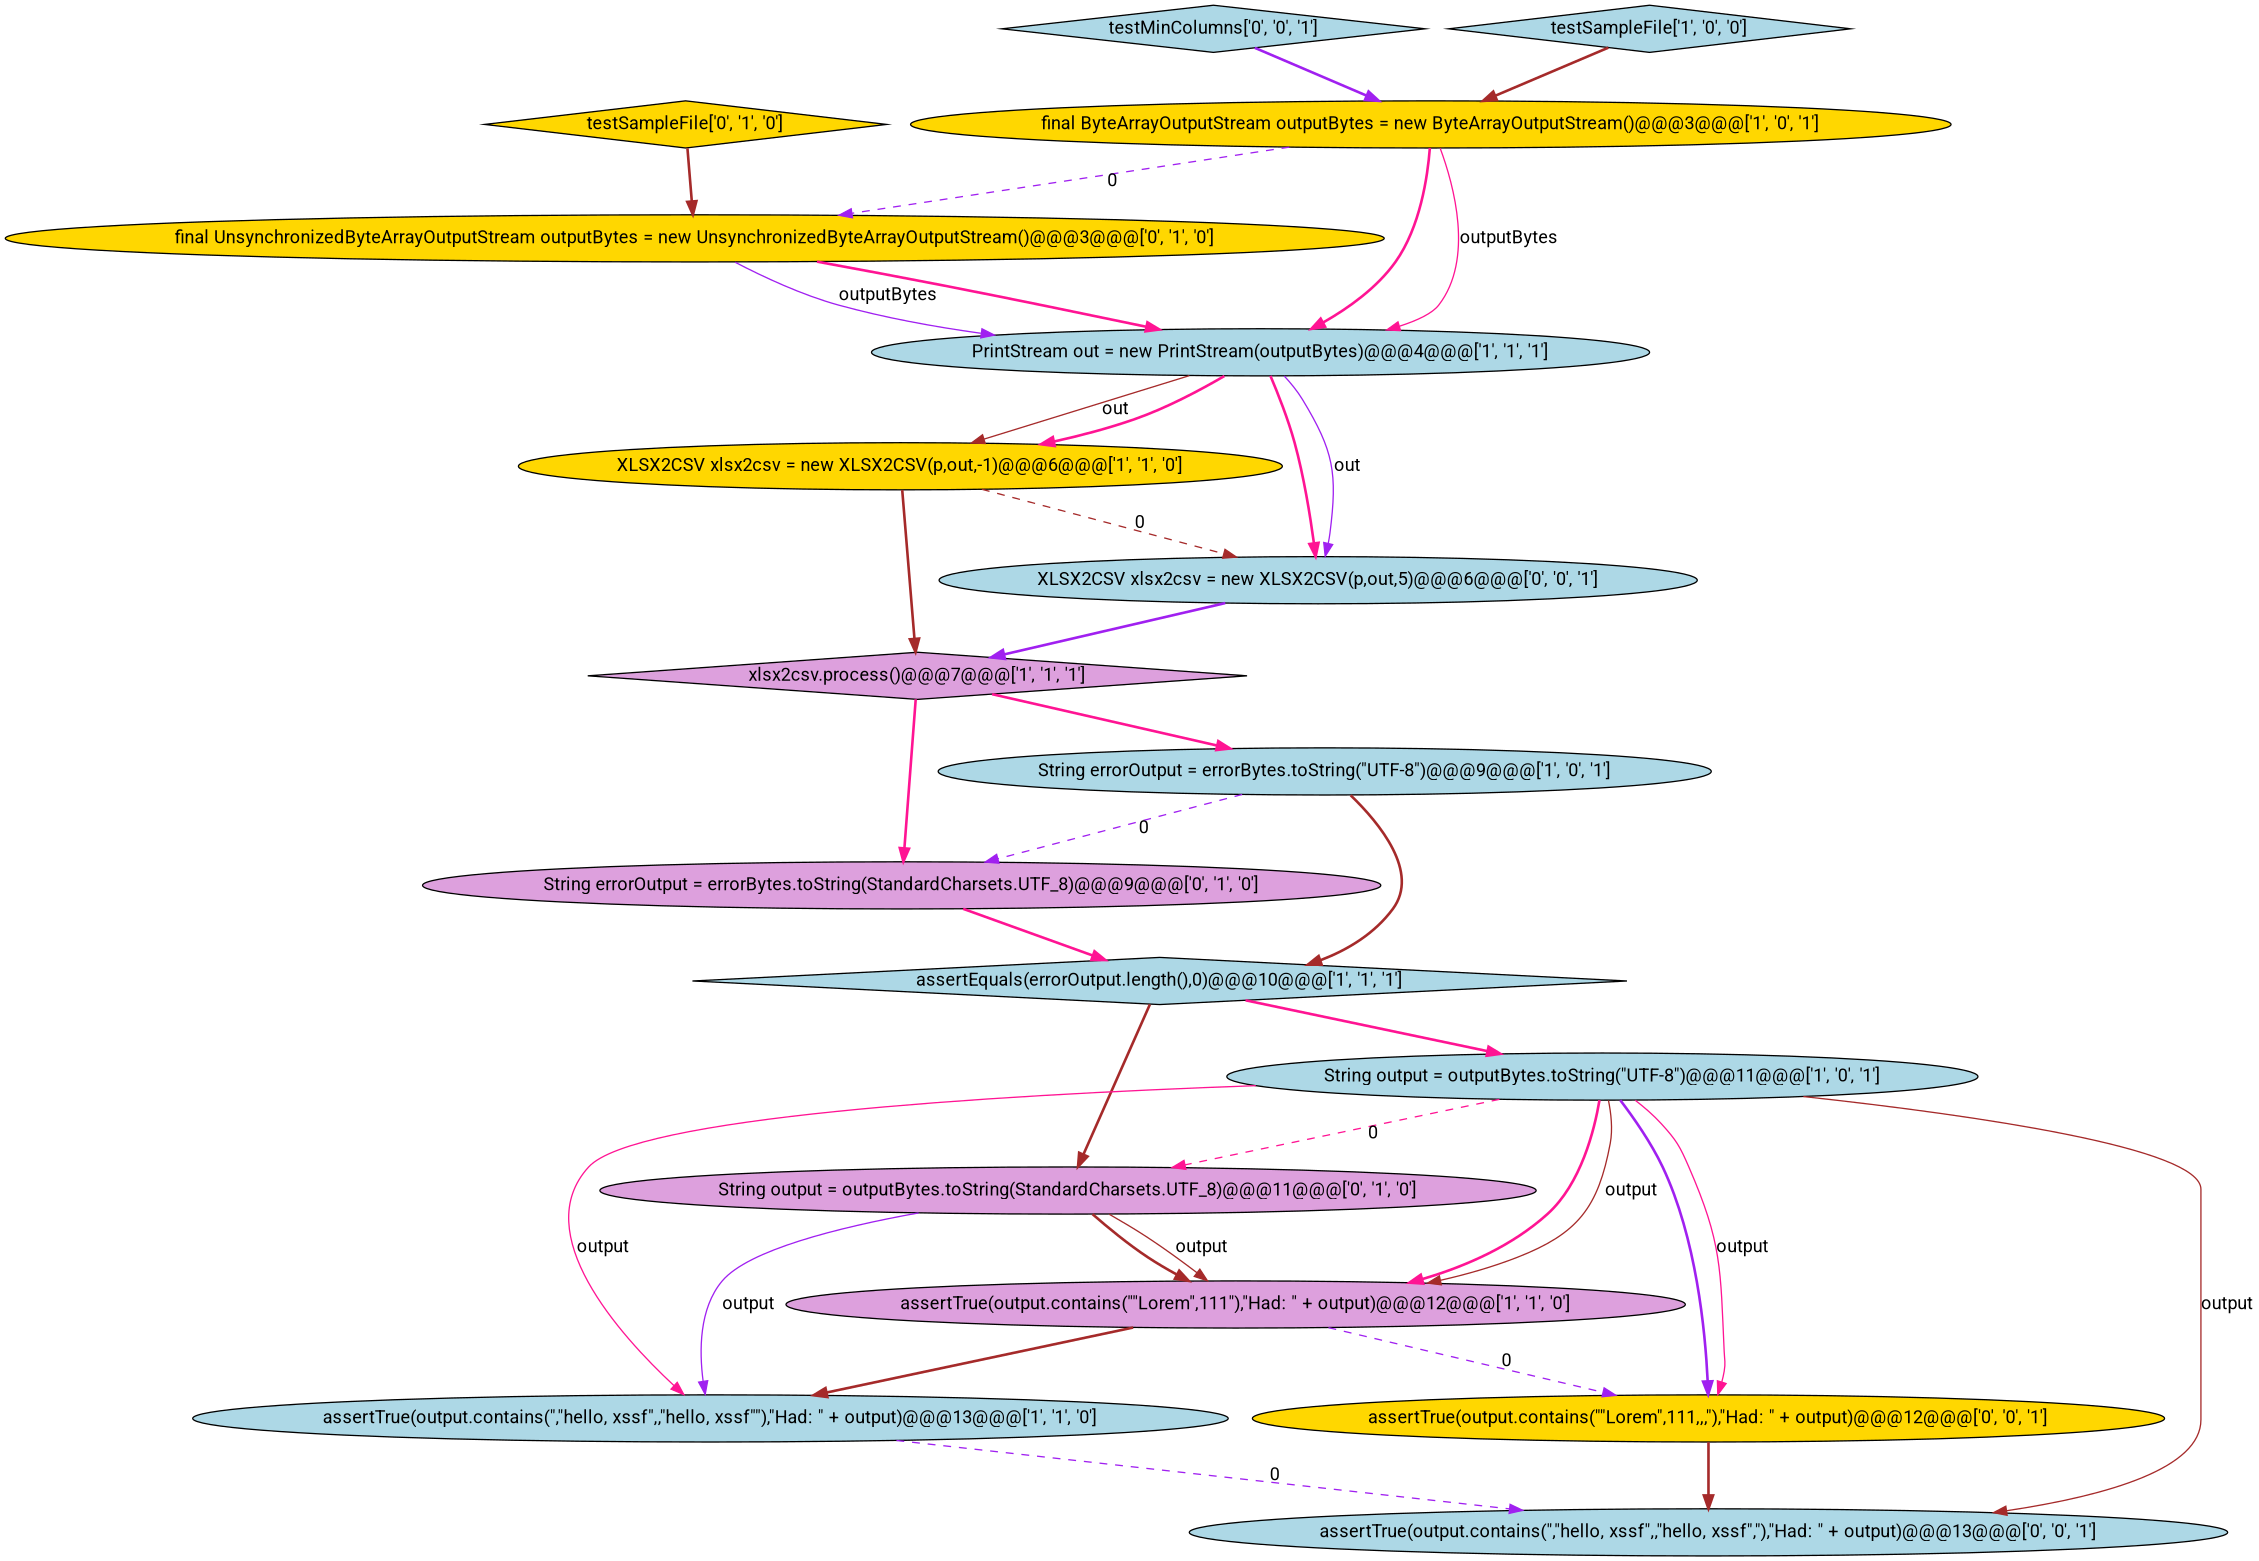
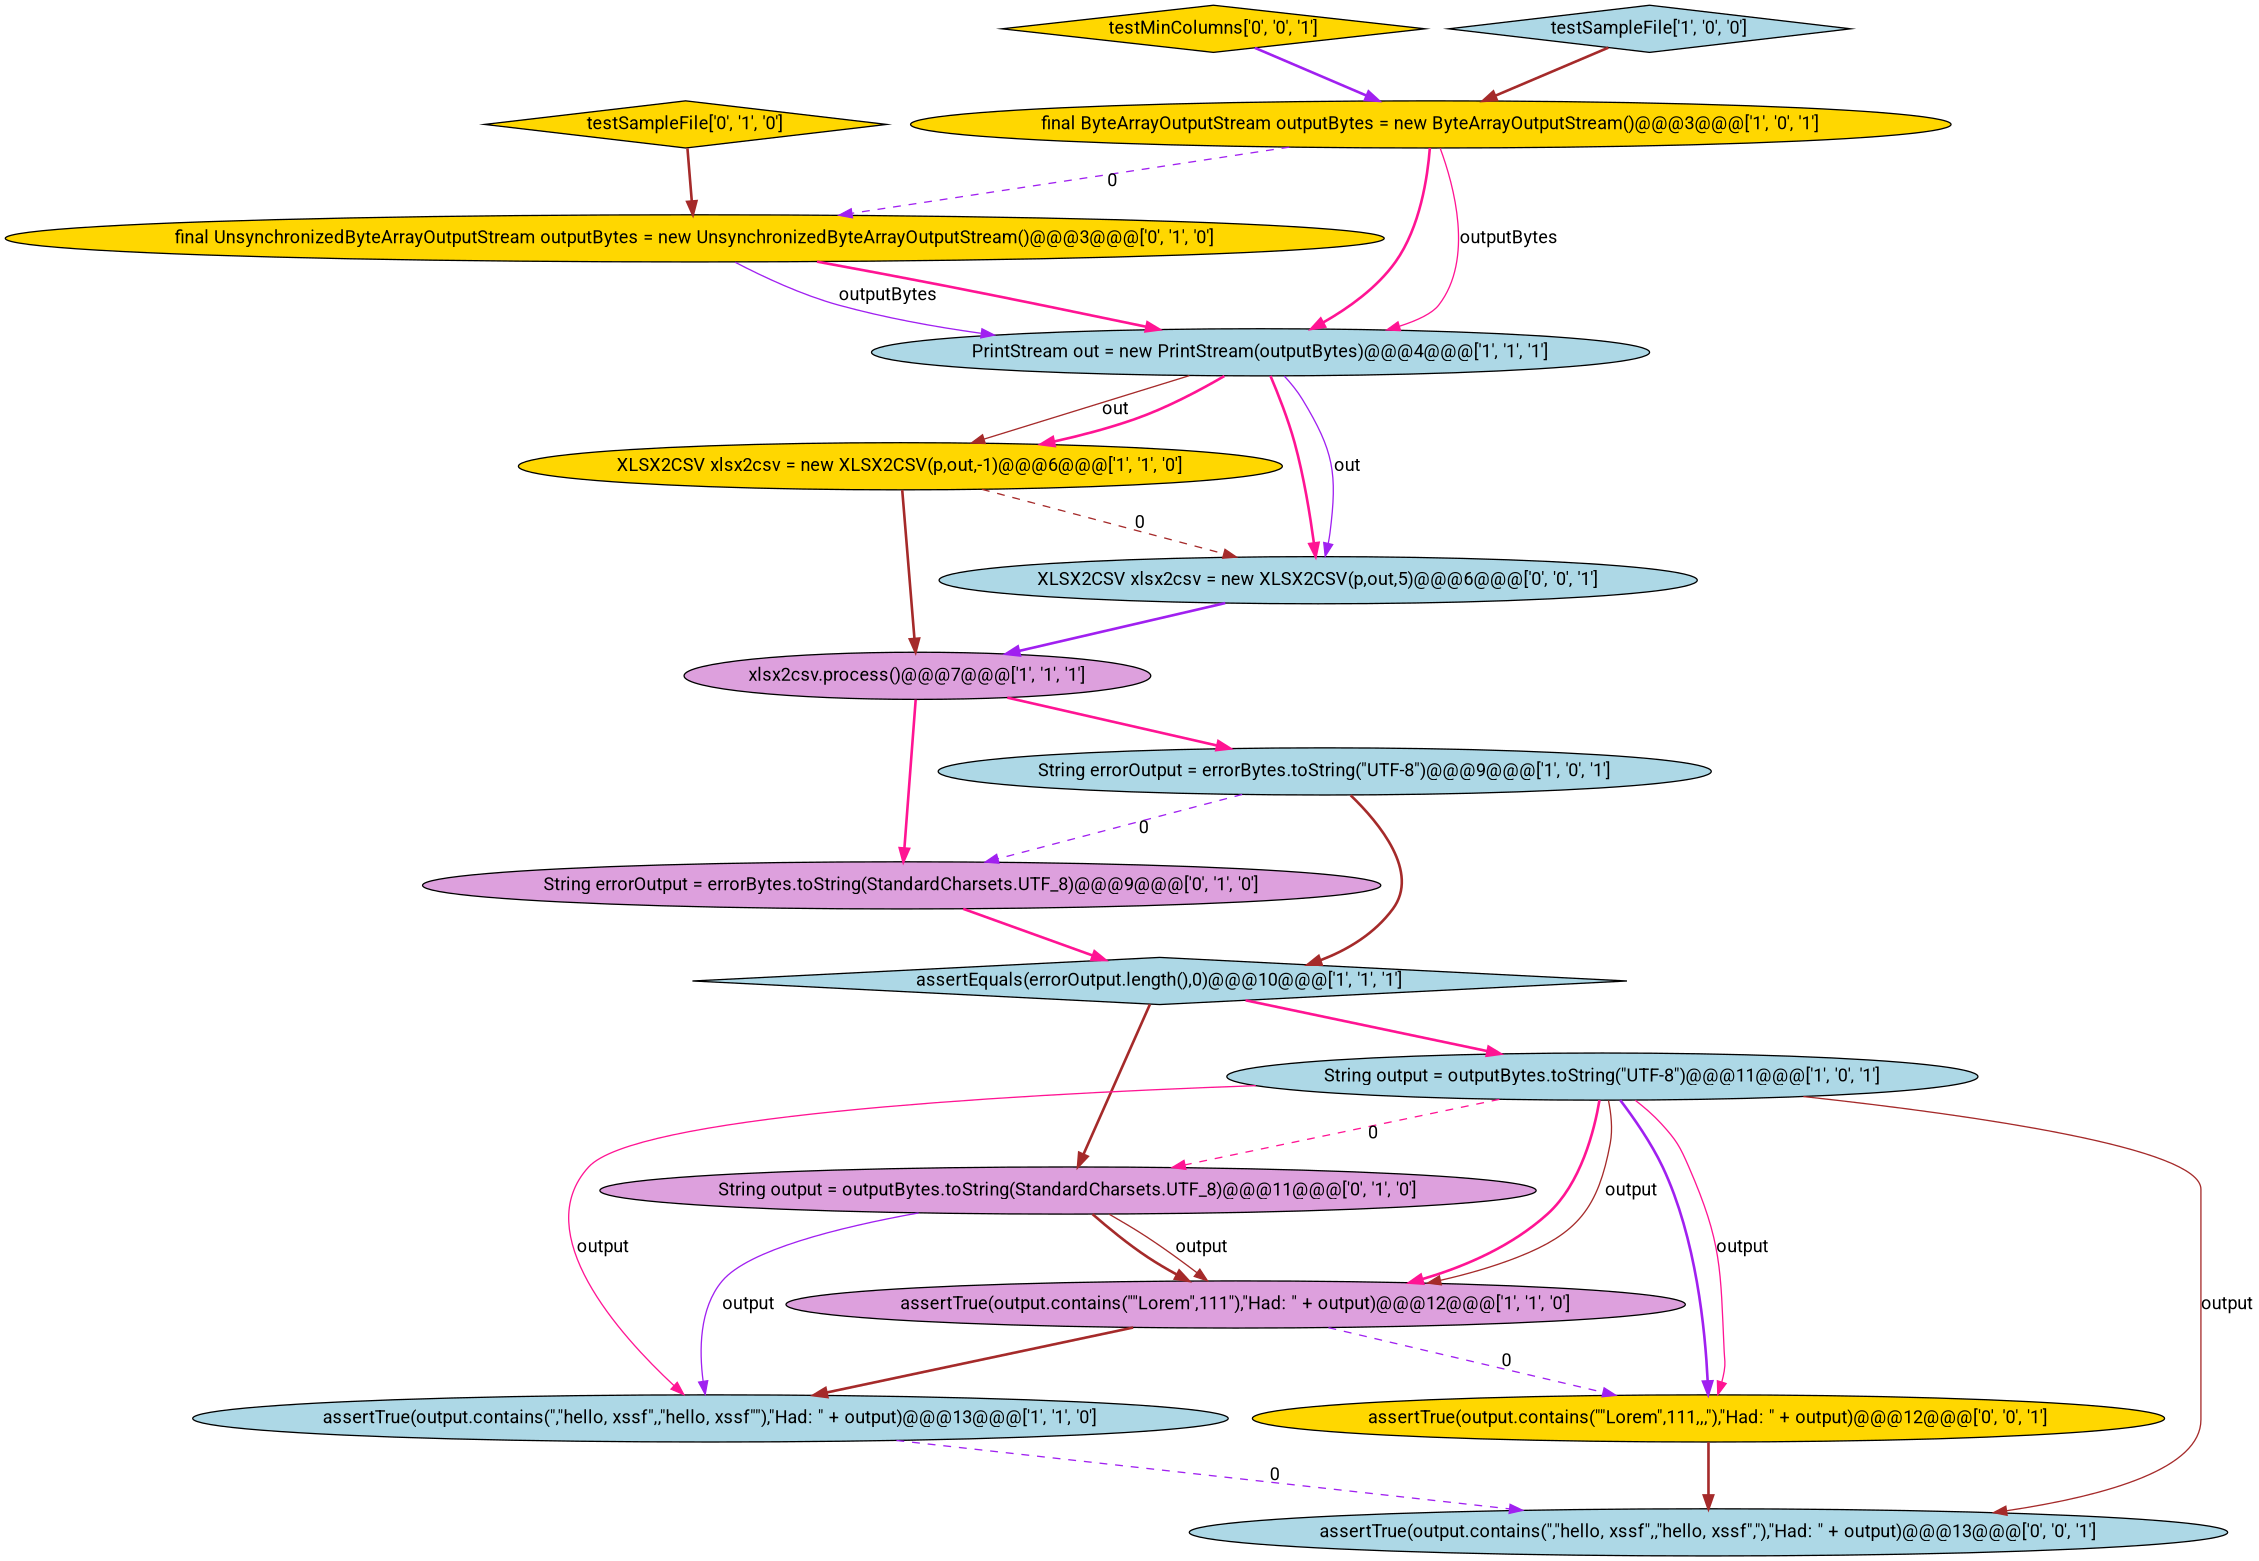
  digraph {
    fontname=Roboto
    node [fillcolor=lightblue fontname=Roboto shape=ellipse style=filled]
    edge [color=brown fontname=Roboto style=bold]
    n1 [label="PrintStream out = new PrintStream(outputBytes)@@@4@@@['1', '1', '1']"]
    n2 [fillcolor=gold label="XLSX2CSV xlsx2csv = new XLSX2CSV(p,out,-1)@@@6@@@['1', '1', '0']"]
    n3 [label="XLSX2CSV xlsx2csv = new XLSX2CSV(p,out,5)@@@6@@@['0', '0', '1']"]
-   n4 [fillcolor=plum label="xlsx2csv.process()@@@7@@@['1', '1', '1']" shape=diamond]
+   n4 [fillcolor=plum label="xlsx2csv.process()@@@7@@@['1', '1', '1']"]
    n5 [label="assertEquals(errorOutput.length(),0)@@@10@@@['1', '1', '1']" shape=diamond]
    n6 [fillcolor=plum label="String output = outputBytes.toString(StandardCharsets.UTF_8)@@@11@@@['0', '1', '0']"]
    n7 [label="String output = outputBytes.toString(\"UTF-8\")@@@11@@@['1', '0', '1']"]
    n8 [fillcolor=plum label="assertTrue(output.contains(\"\"Lorem\",111\"),\"Had: \" + output)@@@12@@@['1', '1', '0']"]
    n9 [label="assertTrue(output.contains(\",\"hello, xssf\",,\"hello, xssf\"\"),\"Had: \" + output)@@@13@@@['1', '1', '0']"]
    n10 [label="assertTrue(output.contains(\",\"hello, xssf\",,\"hello, xssf\",\"),\"Had: \" + output)@@@13@@@['0', '0', '1']"]
    n11 [fillcolor=gold label="assertTrue(output.contains(\"\"Lorem\",111,,,\"),\"Had: \" + output)@@@12@@@['0', '0', '1']"]
    n12 [fillcolor=gold label="final ByteArrayOutputStream outputBytes = new ByteArrayOutputStream()@@@3@@@['1', '0', '1']"]
    n13 [fillcolor=gold label="final UnsynchronizedByteArrayOutputStream outputBytes = new UnsynchronizedByteArrayOutputStream()@@@3@@@['0', '1', '0']"]
    n14 [fillcolor=plum label="String errorOutput = errorBytes.toString(StandardCharsets.UTF_8)@@@9@@@['0', '1', '0']"]
    n15 [label="String errorOutput = errorBytes.toString(\"UTF-8\")@@@9@@@['1', '0', '1']"]
    n16 [fillcolor=gold label="testSampleFile['0', '1', '0']" shape=diamond]
-   n17 [label="testMinColumns['0', '0', '1']" shape=diamond]
+   n17 [fillcolor=gold label="testMinColumns['0', '0', '1']" shape=diamond]
    n18 [label="testSampleFile['1', '0', '0']" shape=diamond]
    n1 -> n2 [label=out style=solid]
    n1 -> n2 [color=deeppink]
    n1 -> n3 [color=deeppink]
    n1 -> n3 [color=purple label=out style=solid]
    n2 -> n3 [label=0 style=dashed]
    n2 -> n4
    n3 -> n4 [color=purple]
    n4 -> n14 [color=deeppink]
    n4 -> n15 [color=deeppink]
    n5 -> n6
    n5 -> n7 [color=deeppink]
    n6 -> n8 [label=output style=solid]
    n6 -> n8
    n6 -> n9 [color=purple label=output style=solid]
    n7 -> n6 [color=deeppink label=0 style=dashed]
    n7 -> n8 [color=deeppink]
    n7 -> n8 [label=output style=solid]
    n7 -> n9 [color=deeppink label=output style=solid]
    n7 -> n10 [label=output style=solid]
    n7 -> n11 [color=purple]
    n7 -> n11 [color=deeppink label=output style=solid]
    n8 -> n9
    n8 -> n11 [color=purple label=0 style=dashed]
    n9 -> n10 [color=purple label=0 style=dashed]
    n11 -> n10
    n12 -> n1 [color=deeppink label=outputBytes style=solid]
    n12 -> n1 [color=deeppink]
    n12 -> n13 [color=purple label=0 style=dashed]
    n13 -> n1 [color=deeppink]
    n13 -> n1 [color=purple label=outputBytes style=solid]
    n14 -> n5 [color=deeppink]
    n15 -> n5
    n15 -> n14 [color=purple label=0 style=dashed]
    n16 -> n13
    n17 -> n12 [color=purple]
    n18 -> n12
  }
